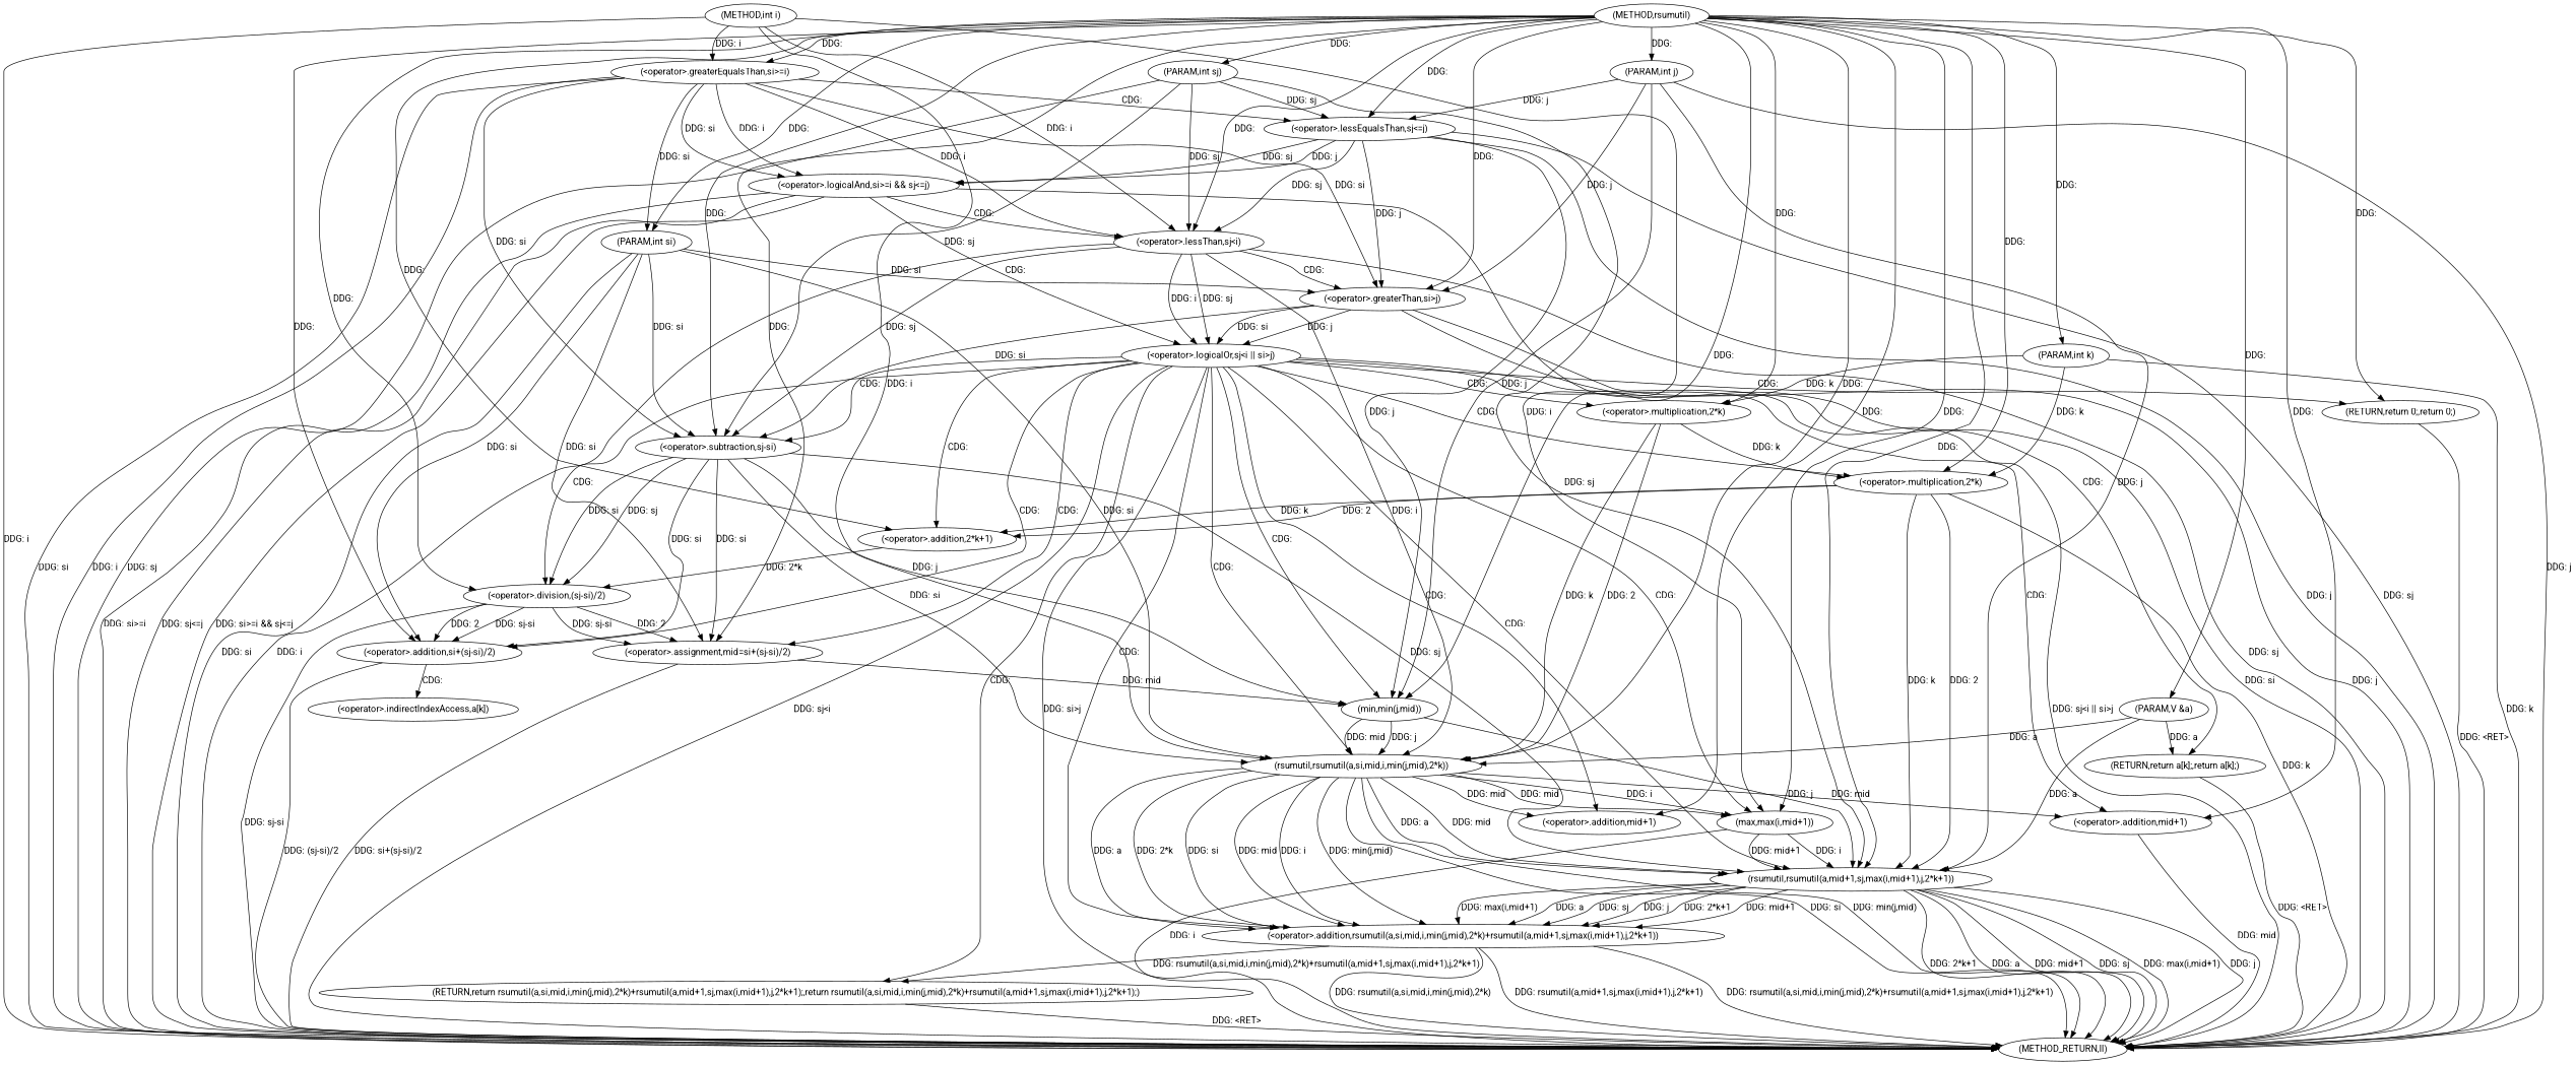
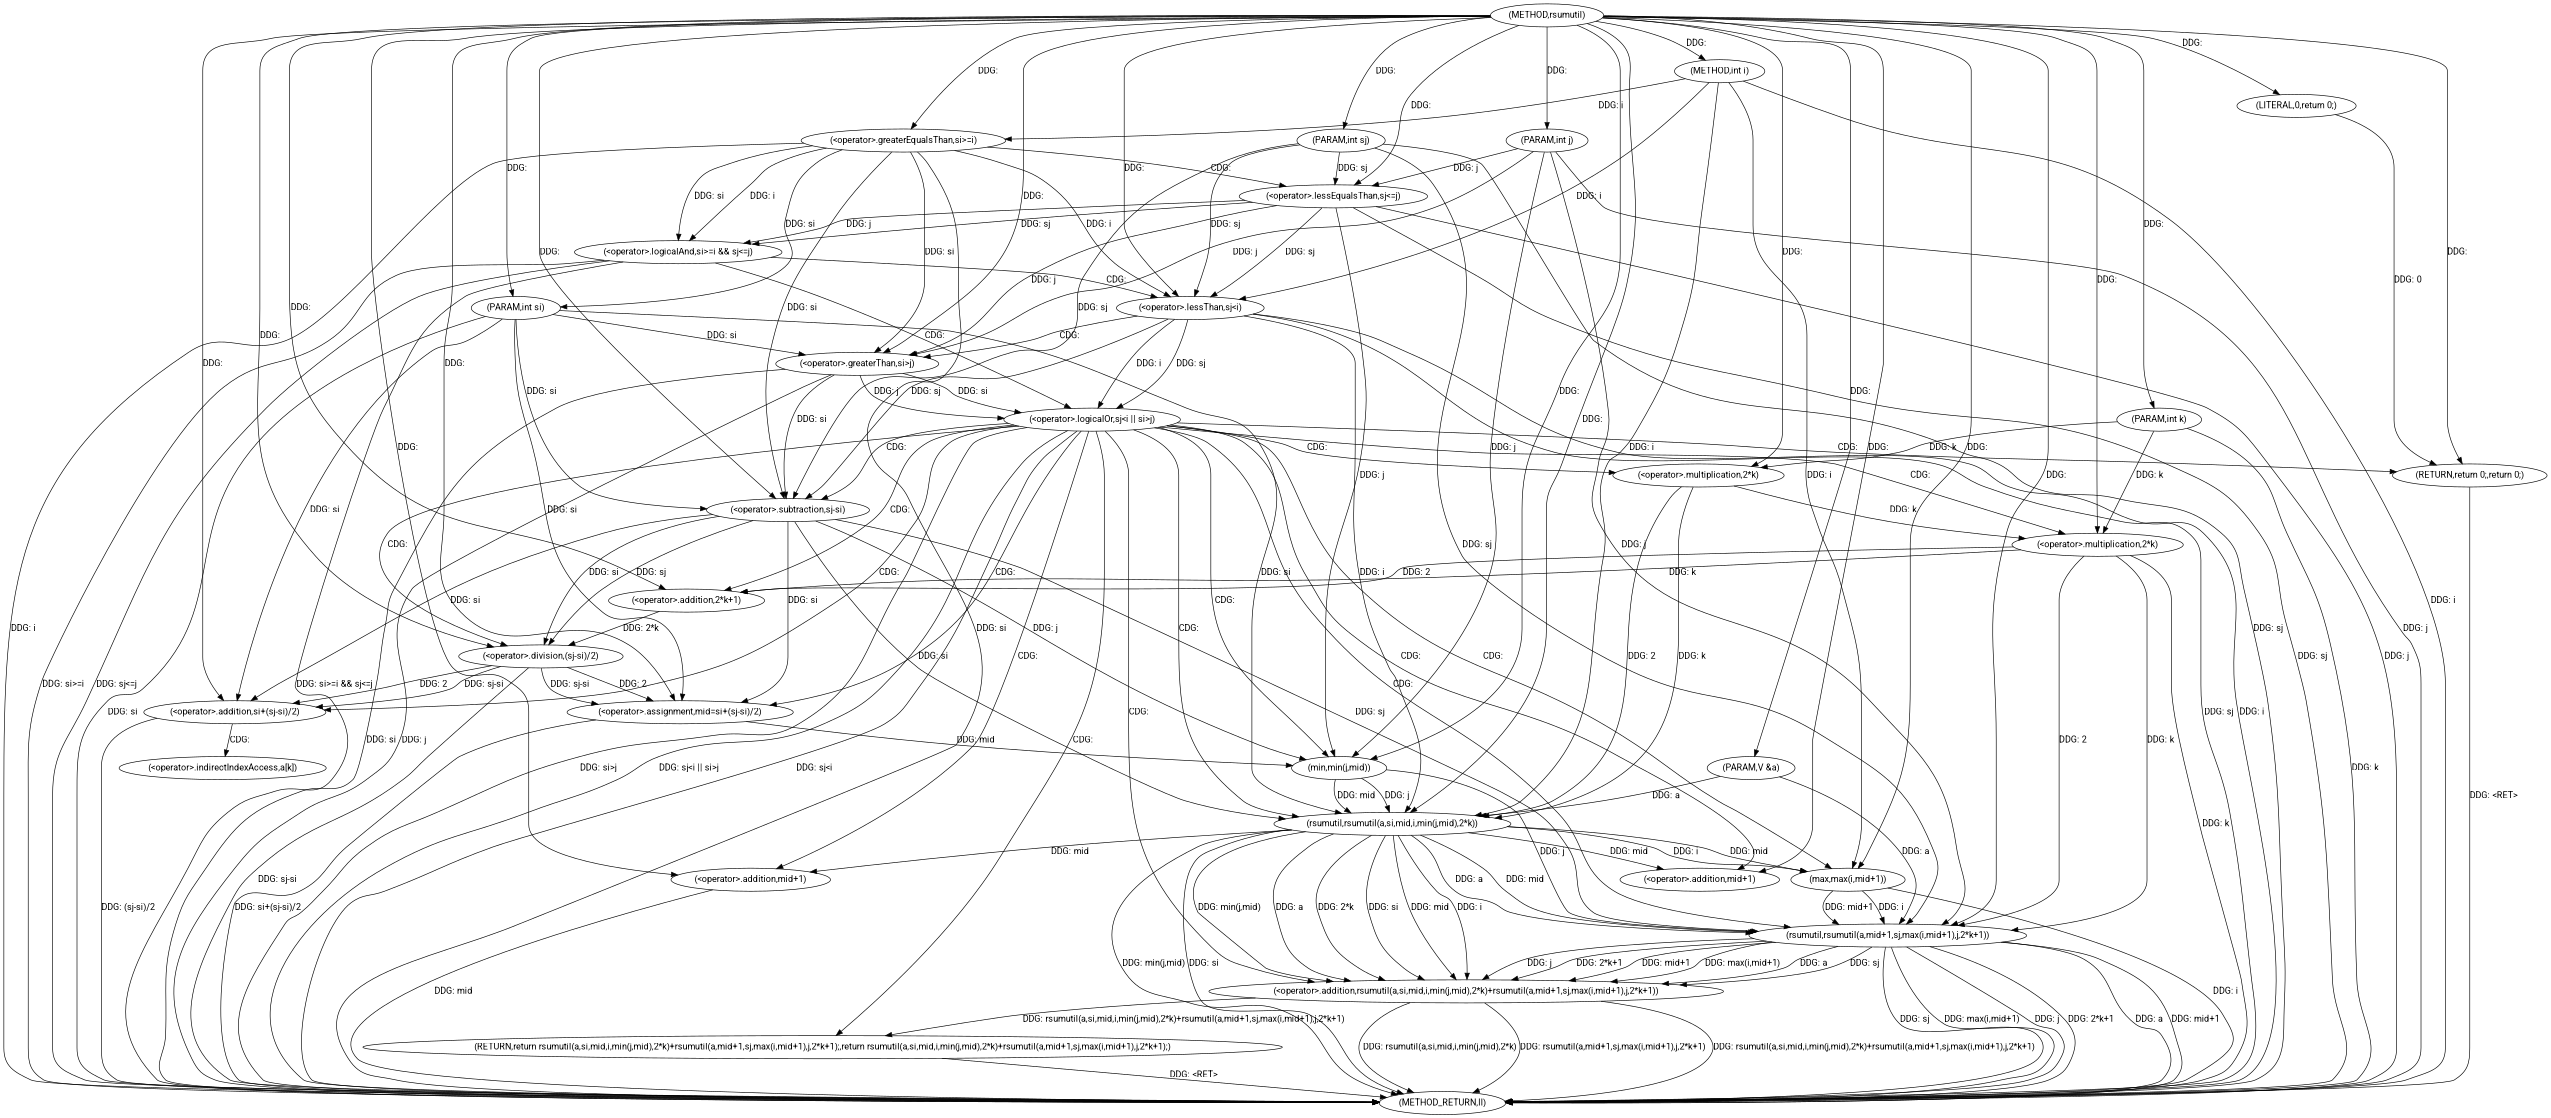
  digraph {
    fontname=Roboto
    node [fontname=Roboto]
    edge [fontname=Roboto]
    n1 [label="(METHOD,rsumutil)"]
    n2 [label="(PARAM,V &a)"]
    n3 [label="(PARAM,int si)"]
    n4 [label="(PARAM,int sj)"]
    n5 [label="(METHOD,int i)"]
    n6 [label="(PARAM,int j)"]
    n7 [label="(PARAM,int k)"]
    n8 [label="(<operator>.assignment,mid=si+(sj-si)/2)"]
    n9 [label="(RETURN,return 0;,return 0;)"]
    n10 [label="(<operator>.addition,si+(sj-si)/2)"]
    n11 [label="(<operator>.greaterEqualsThan,si>=i)"]
    n12 [label="(<operator>.lessEqualsThan,sj<=j)"]
    n13 [label="(<operator>.lessThan,sj<i)"]
    n14 [label="(<operator>.greaterThan,si>j)"]
+   n15 [label="(LITERAL,0,return 0;)"]
    n16 [label="(<operator>.division,(sj-si)/2)"]
    n17 [label="(rsumutil,rsumutil(a,si,mid,i,min(j,mid),2*k))"]
    n18 [label="(rsumutil,rsumutil(a,mid+1,sj,max(i,mid+1),j,2*k+1))"]
    n19 [label="(<operator>.subtraction,sj-si)"]
    n20 [label="(min,min(j,mid))"]
    n21 [label="(<operator>.multiplication,2*k)"]
    n22 [label="(<operator>.addition,mid+1)"]
    n23 [label="(max,max(i,mid+1))"]
    n24 [label="(<operator>.addition,2*k+1)"]
    n25 [label="(<operator>.addition,mid+1)"]
    n26 [label="(<operator>.multiplication,2*k)"]
-   n27 [label="(RETURN,return a[k];,return a[k];)"]
    n28 [label="(METHOD_RETURN,ll)"]
    n29 [label="(<operator>.indirectIndexAccess,a[k])"]
    n30 [label="(<operator>.logicalAnd,si>=i && sj<=j)"]
    n31 [label="(<operator>.logicalOr,sj<i || si>j)"]
    n32 [label="(<operator>.addition,rsumutil(a,si,mid,i,min(j,mid),2*k)+rsumutil(a,mid+1,sj,max(i,mid+1),j,2*k+1))"]
    n33 [label="(RETURN,return rsumutil(a,si,mid,i,min(j,mid),2*k)+rsumutil(a,mid+1,sj,max(i,mid+1),j,2*k+1);,return rsumutil(a,si,mid,i,min(j,mid),2*k)+rsumutil(a,mid+1,sj,max(i,mid+1),j,2*k+1);)"]
    n1 -> n2 [label="DDG: "]
    n1 -> n3 [label="DDG: "]
    n1 -> n4 [label="DDG: "]
+   n1 -> n5 [label="DDG: "]
    n1 -> n6 [label="DDG: "]
    n1 -> n7 [label="DDG: "]
    n1 -> n8 [label="DDG: "]
    n1 -> n9 [label="DDG: "]
    n1 -> n10 [label="DDG: "]
    n1 -> n11 [label="DDG: "]
    n1 -> n12 [label="DDG: "]
    n1 -> n13 [label="DDG: "]
    n1 -> n14 [label="DDG: "]
+   n1 -> n15 [label="DDG: "]
    n1 -> n16 [label="DDG: "]
    n1 -> n17 [label="DDG: "]
    n1 -> n18 [label="DDG: "]
    n1 -> n19 [label="DDG: "]
    n1 -> n20 [label="DDG: "]
    n1 -> n21 [label="DDG: "]
    n1 -> n22 [label="DDG: "]
    n1 -> n23 [label="DDG: "]
    n1 -> n24 [label="DDG: "]
    n1 -> n25 [label="DDG: "]
    n1 -> n26 [label="DDG: "]
    n2 -> n17 [label="DDG: a"]
    n2 -> n18 [label="DDG: a"]
-   n2 -> n27 [label="DDG: a"]
    n3 -> n8 [label="DDG: si"]
    n3 -> n10 [label="DDG: si"]
    n3 -> n14 [label="DDG: si"]
    n3 -> n17 [label="DDG: si"]
    n3 -> n19 [label="DDG: si"]
    n3 -> n28 [label="DDG: si"]
    n4 -> n12 [label="DDG: sj"]
    n4 -> n13 [label="DDG: sj"]
    n4 -> n18 [label="DDG: sj"]
    n4 -> n19 [label="DDG: sj"]
    n4 -> n28 [label="DDG: sj"]
    n5 -> n11 [label="DDG: i"]
    n5 -> n13 [label="DDG: i"]
    n5 -> n17 [label="DDG: i"]
    n5 -> n23 [label="DDG: i"]
    n5 -> n28 [label="DDG: i"]
    n6 -> n12 [label="DDG: j"]
    n6 -> n14 [label="DDG: j"]
    n6 -> n18 [label="DDG: j"]
    n6 -> n20 [label="DDG: j"]
    n6 -> n28 [label="DDG: j"]
    n7 -> n21 [label="DDG: k"]
    n7 -> n26 [label="DDG: k"]
    n7 -> n28 [label="DDG: k"]
    n8 -> n20 [label="DDG: mid"]
    n8 -> n28 [label="DDG: si+(sj-si)/2"]
    n9 -> n28 [label="DDG: <RET>"]
    n10 -> n28 [label="DDG: (sj-si)/2"]
    n10 -> n29 [label="CDG: "]
    n11 -> n3 [label="DDG: si"]
    n11 -> n12 [label="CDG: "]
    n11 -> n13 [label="DDG: i"]
    n11 -> n14 [label="DDG: si"]
    n11 -> n19 [label="DDG: si"]
    n11 -> n28 [label="DDG: si"]
    n11 -> n28 [label="DDG: i"]
    n11 -> n30 [label="DDG: si"]
    n11 -> n30 [label="DDG: i"]
    n12 -> n13 [label="DDG: sj"]
    n12 -> n14 [label="DDG: j"]
    n12 -> n20 [label="DDG: j"]
    n12 -> n28 [label="DDG: sj"]
    n12 -> n28 [label="DDG: j"]
    n12 -> n30 [label="DDG: j"]
    n12 -> n30 [label="DDG: sj"]
    n13 -> n14 [label="CDG: "]
    n13 -> n17 [label="DDG: i"]
    n13 -> n19 [label="DDG: sj"]
    n13 -> n28 [label="DDG: sj"]
    n13 -> n28 [label="DDG: i"]
    n13 -> n31 [label="DDG: i"]
    n13 -> n31 [label="DDG: sj"]
    n14 -> n19 [label="DDG: si"]
    n14 -> n28 [label="DDG: si"]
    n14 -> n28 [label="DDG: j"]
    n14 -> n31 [label="DDG: si"]
    n14 -> n31 [label="DDG: j"]
+   n15 -> n9 [label="DDG: 0"]
    n16 -> n8 [label="DDG: sj-si"]
    n16 -> n8 [label="DDG: 2"]
    n16 -> n10 [label="DDG: sj-si"]
    n16 -> n10 [label="DDG: 2"]
    n16 -> n28 [label="DDG: sj-si"]
    n17 -> n18 [label="DDG: a"]
    n17 -> n18 [label="DDG: mid"]
    n17 -> n22 [label="DDG: mid"]
    n17 -> n23 [label="DDG: i"]
    n17 -> n23 [label="DDG: mid"]
    n17 -> n25 [label="DDG: mid"]
    n17 -> n28 [label="DDG: si"]
    n17 -> n28 [label="DDG: min(j,mid)"]
    n17 -> n32 [label="DDG: i"]
    n17 -> n32 [label="DDG: min(j,mid)"]
    n17 -> n32 [label="DDG: a"]
    n17 -> n32 [label="DDG: 2*k"]
    n17 -> n32 [label="DDG: si"]
    n17 -> n32 [label="DDG: mid"]
    n18 -> n28 [label="DDG: a"]
    n18 -> n28 [label="DDG: mid+1"]
    n18 -> n28 [label="DDG: sj"]
    n18 -> n28 [label="DDG: max(i,mid+1)"]
    n18 -> n28 [label="DDG: j"]
    n18 -> n28 [label="DDG: 2*k+1"]
    n18 -> n32 [label="DDG: a"]
    n18 -> n32 [label="DDG: sj"]
    n18 -> n32 [label="DDG: j"]
    n18 -> n32 [label="DDG: 2*k+1"]
    n18 -> n32 [label="DDG: mid+1"]
    n18 -> n32 [label="DDG: max(i,mid+1)"]
    n19 -> n8 [label="DDG: si"]
    n19 -> n10 [label="DDG: si"]
    n19 -> n16 [label="DDG: sj"]
    n19 -> n16 [label="DDG: si"]
    n19 -> n17 [label="DDG: si"]
    n19 -> n18 [label="DDG: sj"]
    n19 -> n20 [label="DDG: j"]
    n20 -> n17 [label="DDG: j"]
    n20 -> n17 [label="DDG: mid"]
    n20 -> n18 [label="DDG: j"]
    n21 -> n17 [label="DDG: 2"]
    n21 -> n17 [label="DDG: k"]
    n21 -> n26 [label="DDG: k"]
    n23 -> n18 [label="DDG: mid+1"]
    n23 -> n18 [label="DDG: i"]
    n23 -> n28 [label="DDG: i"]
    n24 -> n16 [label="DDG: 2*k"]
    n25 -> n28 [label="DDG: mid"]
    n26 -> n18 [label="DDG: 2"]
    n26 -> n18 [label="DDG: k"]
    n26 -> n24 [label="DDG: 2"]
    n26 -> n24 [label="DDG: k"]
    n26 -> n28 [label="DDG: k"]
-   n27 -> n28 [label="DDG: <RET>"]
    n30 -> n13 [label="CDG: "]
-   n30 -> n27 [label="CDG: "]
    n30 -> n28 [label="DDG: si>=i"]
    n30 -> n28 [label="DDG: sj<=j"]
    n30 -> n28 [label="DDG: si>=i && sj<=j"]
    n30 -> n31 [label="CDG: "]
    n31 -> n8 [label="CDG: "]
    n31 -> n9 [label="CDG: "]
    n31 -> n10 [label="CDG: "]
    n31 -> n16 [label="CDG: "]
    n31 -> n17 [label="CDG: "]
    n31 -> n18 [label="CDG: "]
    n31 -> n19 [label="CDG: "]
    n31 -> n20 [label="CDG: "]
    n31 -> n21 [label="CDG: "]
    n31 -> n22 [label="CDG: "]
    n31 -> n23 [label="CDG: "]
    n31 -> n24 [label="CDG: "]
    n31 -> n25 [label="CDG: "]
    n31 -> n26 [label="CDG: "]
    n31 -> n28 [label="DDG: sj<i"]
    n31 -> n28 [label="DDG: si>j"]
    n31 -> n28 [label="DDG: sj<i || si>j"]
    n31 -> n32 [label="CDG: "]
    n31 -> n33 [label="CDG: "]
    n32 -> n28 [label="DDG: rsumutil(a,si,mid,i,min(j,mid),2*k)"]
    n32 -> n28 [label="DDG: rsumutil(a,mid+1,sj,max(i,mid+1),j,2*k+1)"]
    n32 -> n28 [label="DDG: rsumutil(a,si,mid,i,min(j,mid),2*k)+rsumutil(a,mid+1,sj,max(i,mid+1),j,2*k+1)"]
    n32 -> n33 [label="DDG: rsumutil(a,si,mid,i,min(j,mid),2*k)+rsumutil(a,mid+1,sj,max(i,mid+1),j,2*k+1)"]
    n33 -> n28 [label="DDG: <RET>"]
  }
